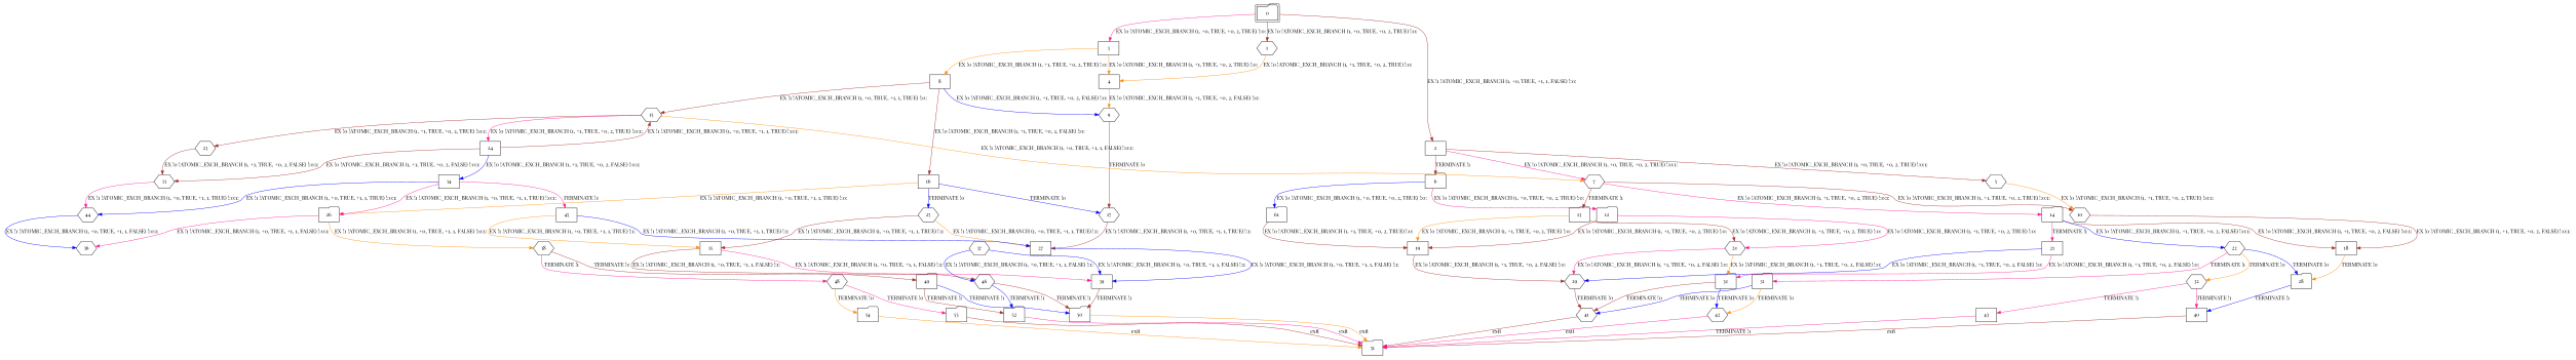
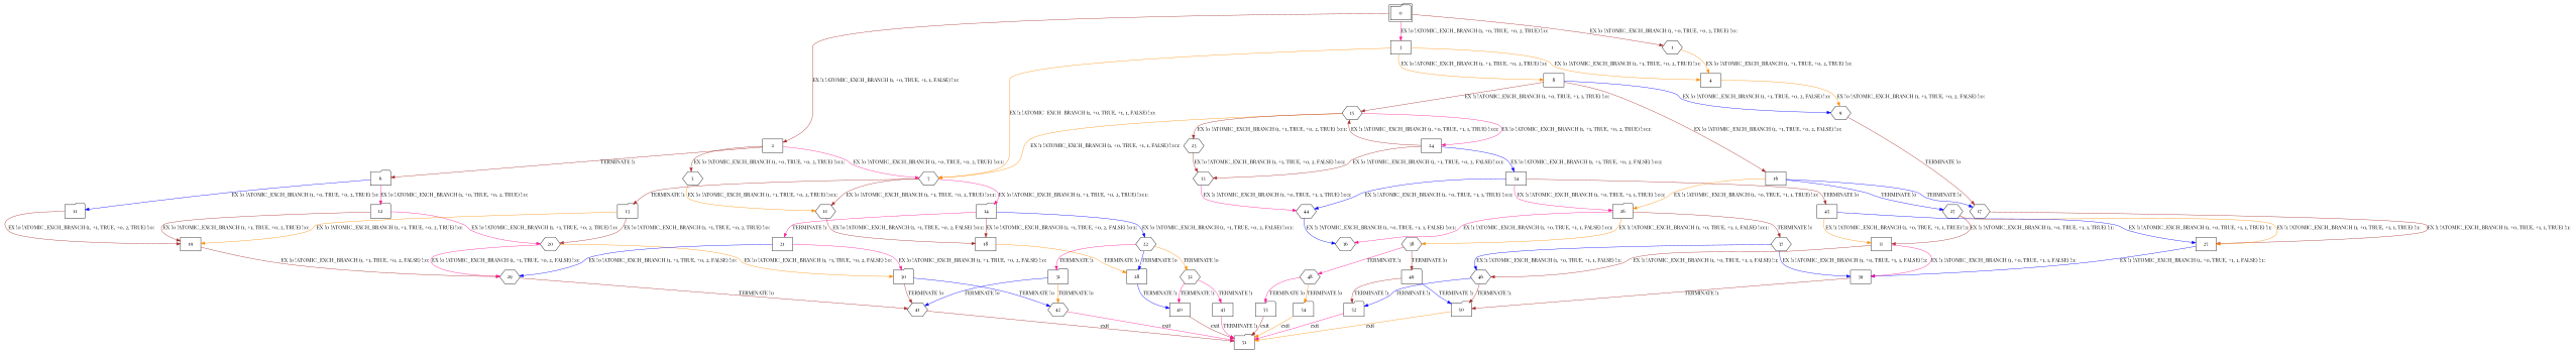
  digraph {
    fontname="Playfair Display"
    node [fontname="Playfair Display" shape=hexagon]
    edge [color=brown fontname="Playfair Display"]
    0 [peripheries=2 shape=folder]
    1
    2 [shape=box]
    3 [shape=box]
    4 [shape=box]
    5
    6 [shape=folder]
    7
    8 [shape=box]
    9
    10
-   11 [shape=folder label=61]
+   11 [shape=folder]
    12 [shape=folder]
    13 [shape=folder]
    14 [shape=folder]
    15
    16 [shape=box]
    17
    18 [shape=box]
    19 [shape=box]
    20
    21 [shape=box]
    22
    23
    24 [shape=box]
    25
    26 [shape=folder]
    27 [shape=box]
    28 [shape=folder]
    29
    30 [shape=folder]
    31 [shape=folder]
    32
    33
    34 [shape=box]
    35 [shape=box]
    36
    37
    38
    39 [shape=box]
    40 [shape=box]
    41
    42
    43 [shape=box]
    44
    45 [shape=box]
    46
    48
    49 [shape=folder]
    50 [shape=folder]
    51 [shape=folder]
    52 [shape=folder]
    53 [shape=folder]
    54 [shape=folder]
    0 -> 1 [label="EX !0 !ATOMIC_EXCH_BRANCH (1, +0, TRUE, +0, 2, TRUE) !:0:"]
    0 -> 2 [label="EX !1 !ATOMIC_EXCH_BRANCH (1, +0, TRUE, +1, 1, FALSE) !:0:"]
    0 -> 3 [color=deeppink label="EX !0 !ATOMIC_EXCH_BRANCH (1, +0, TRUE, +0, 2, TRUE) !:0:"]
    1 -> 4 [color=darkorange label="EX !0 !ATOMIC_EXCH_BRANCH (1, +1, TRUE, +0, 2, TRUE) !:0:"]
    2 -> 5 [label="EX !0 !ATOMIC_EXCH_BRANCH (1, +0, TRUE, +0, 2, TRUE) !:0:1:"]
    2 -> 6 [label="TERMINATE !1"]
    2 -> 7 [color=deeppink label="EX !0 !ATOMIC_EXCH_BRANCH (1, +0, TRUE, +0, 2, TRUE) !:0:1:"]
    3 -> 4 [color=darkorange label="EX !0 !ATOMIC_EXCH_BRANCH (1, +1, TRUE, +0, 2, TRUE) !:0:"]
+   3 -> 7 [color=darkorange label="EX !1 !ATOMIC_EXCH_BRANCH (1, +0, TRUE, +1, 1, FALSE) !:0:"]
    3 -> 8 [color=darkorange label="EX !0 !ATOMIC_EXCH_BRANCH (1, +1, TRUE, +0, 2, TRUE) !:0:"]
    4 -> 9 [color=darkorange label="EX !0 !ATOMIC_EXCH_BRANCH (1, +1, TRUE, +0, 2, FALSE) !:0:"]
    5 -> 10 [color=darkorange label="EX !0 !ATOMIC_EXCH_BRANCH (1, +1, TRUE, +0, 2, TRUE) !:0:1:"]
    6 -> 11 [color=blue label="EX !0 !ATOMIC_EXCH_BRANCH (1, +0, TRUE, +0, 2, TRUE) !:0:"]
    6 -> 12 [color=deeppink label="EX !0 !ATOMIC_EXCH_BRANCH (1, +0, TRUE, +0, 2, TRUE) !:0:"]
    7 -> 10 [label="EX !0 !ATOMIC_EXCH_BRANCH (1, +1, TRUE, +0, 2, TRUE) !:0:1:"]
    7 -> 13 [label="TERMINATE !1"]
    7 -> 14 [color=deeppink label="EX !0 !ATOMIC_EXCH_BRANCH (1, +1, TRUE, +0, 2, TRUE) !:0:1:"]
    8 -> 9 [color=blue label="EX !0 !ATOMIC_EXCH_BRANCH (1, +1, TRUE, +0, 2, FALSE) !:0:"]
    8 -> 15 [label="EX !1 !ATOMIC_EXCH_BRANCH (1, +0, TRUE, +1, 1, TRUE) !:0:"]
    8 -> 16 [label="EX !0 !ATOMIC_EXCH_BRANCH (1, +1, TRUE, +0, 2, FALSE) !:0:"]
    9 -> 17 [label="TERMINATE !0"]
    10 -> 18 [label="EX !0 !ATOMIC_EXCH_BRANCH (1, +1, TRUE, +0, 2, FALSE) !:0:1:"]
    11 -> 19 [label="EX !0 !ATOMIC_EXCH_BRANCH (1, +1, TRUE, +0, 2, TRUE) !:0:"]
    12 -> 19 [label="EX !0 !ATOMIC_EXCH_BRANCH (1, +1, TRUE, +0, 2, TRUE) !:0:"]
    12 -> 20 [color=deeppink label="EX !0 !ATOMIC_EXCH_BRANCH (1, +1, TRUE, +0, 2, TRUE) !:0:"]
    13 -> 19 [color=darkorange label="EX !0 !ATOMIC_EXCH_BRANCH (1, +1, TRUE, +0, 2, TRUE) !:0:"]
    13 -> 20 [label="EX !0 !ATOMIC_EXCH_BRANCH (1, +1, TRUE, +0, 2, TRUE) !:0:"]
    14 -> 18 [label="EX !0 !ATOMIC_EXCH_BRANCH (1, +1, TRUE, +0, 2, FALSE) !:0:1:"]
    14 -> 21 [color=deeppink label="TERMINATE !1"]
    14 -> 22 [color=blue label="EX !0 !ATOMIC_EXCH_BRANCH (1, +1, TRUE, +0, 2, FALSE) !:0:1:"]
    15 -> 7 [color=darkorange label="EX !1 !ATOMIC_EXCH_BRANCH (1, +0, TRUE, +1, 1, FALSE) !:0:1:"]
    15 -> 23 [label="EX !0 !ATOMIC_EXCH_BRANCH (1, +1, TRUE, +0, 2, TRUE) !:0:1:"]
    15 -> 24 [color=deeppink label="EX !0 !ATOMIC_EXCH_BRANCH (1, +1, TRUE, +0, 2, TRUE) !:0:1:"]
    16 -> 17 [color=blue label="TERMINATE !0"]
    16 -> 25 [color=blue label="TERMINATE !0"]
    16 -> 26 [color=darkorange label="EX !1 !ATOMIC_EXCH_BRANCH (1, +0, TRUE, +1, 1, TRUE) !:0:"]
    17 -> 27 [label="EX !1 !ATOMIC_EXCH_BRANCH (1, +0, TRUE, +1, 1, TRUE) !:1:"]
    18 -> 28 [color=darkorange label="TERMINATE !0"]
    19 -> 29 [label="EX !0 !ATOMIC_EXCH_BRANCH (1, +1, TRUE, +0, 2, FALSE) !:0:"]
    20 -> 29 [color=deeppink label="EX !0 !ATOMIC_EXCH_BRANCH (1, +1, TRUE, +0, 2, FALSE) !:0:"]
    20 -> 30 [color=darkorange label="EX !0 !ATOMIC_EXCH_BRANCH (1, +1, TRUE, +0, 2, FALSE) !:0:"]
    21 -> 29 [color=blue label="EX !0 !ATOMIC_EXCH_BRANCH (1, +1, TRUE, +0, 2, FALSE) !:0:"]
    21 -> 30 [color=deeppink label="EX !0 !ATOMIC_EXCH_BRANCH (1, +1, TRUE, +0, 2, FALSE) !:0:"]
    22 -> 28 [color=blue label="TERMINATE !0"]
    22 -> 31 [color=deeppink label="TERMINATE !1"]
    22 -> 32 [color=darkorange label="TERMINATE !0"]
    23 -> 33 [label="EX !0 !ATOMIC_EXCH_BRANCH (1, +1, TRUE, +0, 2, FALSE) !:0:1:"]
    24 -> 15 [label="EX !1 !ATOMIC_EXCH_BRANCH (1, +0, TRUE, +1, 1, TRUE) !:0:1:"]
    24 -> 33 [label="EX !0 !ATOMIC_EXCH_BRANCH (1, +1, TRUE, +0, 2, FALSE) !:0:1:"]
    24 -> 34 [color=blue label="EX !0 !ATOMIC_EXCH_BRANCH (1, +1, TRUE, +0, 2, FALSE) !:0:1:"]
    25 -> 27 [color=darkorange label="EX !1 !ATOMIC_EXCH_BRANCH (1, +0, TRUE, +1, 1, TRUE) !:1:"]
    25 -> 35 [label="EX !1 !ATOMIC_EXCH_BRANCH (1, +0, TRUE, +1, 1, TRUE) !:1:"]
    26 -> 36 [color=deeppink label="EX !1 !ATOMIC_EXCH_BRANCH (1, +0, TRUE, +1, 1, FALSE) !:0:1:"]
+   26 -> 37 [label="TERMINATE !0"]
    26 -> 38 [color=darkorange label="EX !1 !ATOMIC_EXCH_BRANCH (1, +0, TRUE, +1, 1, FALSE) !:0:1:"]
    27 -> 39 [color=blue label="EX !1 !ATOMIC_EXCH_BRANCH (1, +0, TRUE, +1, 1, FALSE) !:1:"]
    28 -> 40 [color=blue label="TERMINATE !1"]
    29 -> 41 [label="TERMINATE !0"]
    30 -> 41 [label="TERMINATE !0"]
    30 -> 42 [color=blue label="TERMINATE !0"]
    31 -> 41 [color=blue label="TERMINATE !0"]
    31 -> 42 [color=darkorange label="TERMINATE !0"]
    32 -> 40 [color=deeppink label="TERMINATE !1"]
    32 -> 43 [color=deeppink label="TERMINATE !1"]
    33 -> 44 [color=deeppink label="EX !1 !ATOMIC_EXCH_BRANCH (1, +0, TRUE, +1, 1, TRUE) !:0:1:"]
    34 -> 26 [color=deeppink label="EX !1 !ATOMIC_EXCH_BRANCH (1, +0, TRUE, +1, 1, TRUE) !:0:1:"]
    34 -> 44 [color=blue label="EX !1 !ATOMIC_EXCH_BRANCH (1, +0, TRUE, +1, 1, TRUE) !:0:1:"]
-   34 -> 45 [color=deeppink label="TERMINATE !0"]
+   34 -> 45 [label="TERMINATE !0"]
    35 -> 39 [color=deeppink label="EX !1 !ATOMIC_EXCH_BRANCH (1, +0, TRUE, +1, 1, FALSE) !:1:"]
    35 -> 46 [label="EX !1 !ATOMIC_EXCH_BRANCH (1, +0, TRUE, +1, 1, FALSE) !:1:"]
    37 -> 39 [color=blue label="EX !1 !ATOMIC_EXCH_BRANCH (1, +0, TRUE, +1, 1, FALSE) !:1:"]
    37 -> 46 [color=blue label="EX !1 !ATOMIC_EXCH_BRANCH (1, +0, TRUE, +1, 1, FALSE) !:1:"]
    38 -> 48 [color=deeppink label="TERMINATE !1"]
    38 -> 49 [label="TERMINATE !0"]
    39 -> 50 [label="TERMINATE !1"]
    40 -> 51 [label=exit]
    41 -> 51 [label=exit]
    42 -> 51 [color=deeppink label=exit]
    43 -> 51 [color=deeppink label="TERMINATE !1"]
    44 -> 36 [color=blue label="EX !1 !ATOMIC_EXCH_BRANCH (1, +0, TRUE, +1, 1, FALSE) !:0:1:"]
    45 -> 27 [color=blue label="EX !1 !ATOMIC_EXCH_BRANCH (1, +0, TRUE, +1, 1, TRUE) !:1:"]
    45 -> 35 [color=darkorange label="EX !1 !ATOMIC_EXCH_BRANCH (1, +0, TRUE, +1, 1, TRUE) !:1:"]
    46 -> 50 [label="TERMINATE !1"]
    46 -> 52 [color=blue label="TERMINATE !1"]
    48 -> 53 [color=deeppink label="TERMINATE !0"]
    48 -> 54 [color=darkorange label="TERMINATE !0"]
    49 -> 50 [color=blue label="TERMINATE !1"]
    49 -> 52 [label="TERMINATE !1"]
    50 -> 51 [color=darkorange label=exit]
    52 -> 51 [color=deeppink label=exit]
    53 -> 51 [label=exit]
    54 -> 51 [color=darkorange label=exit]
  }
